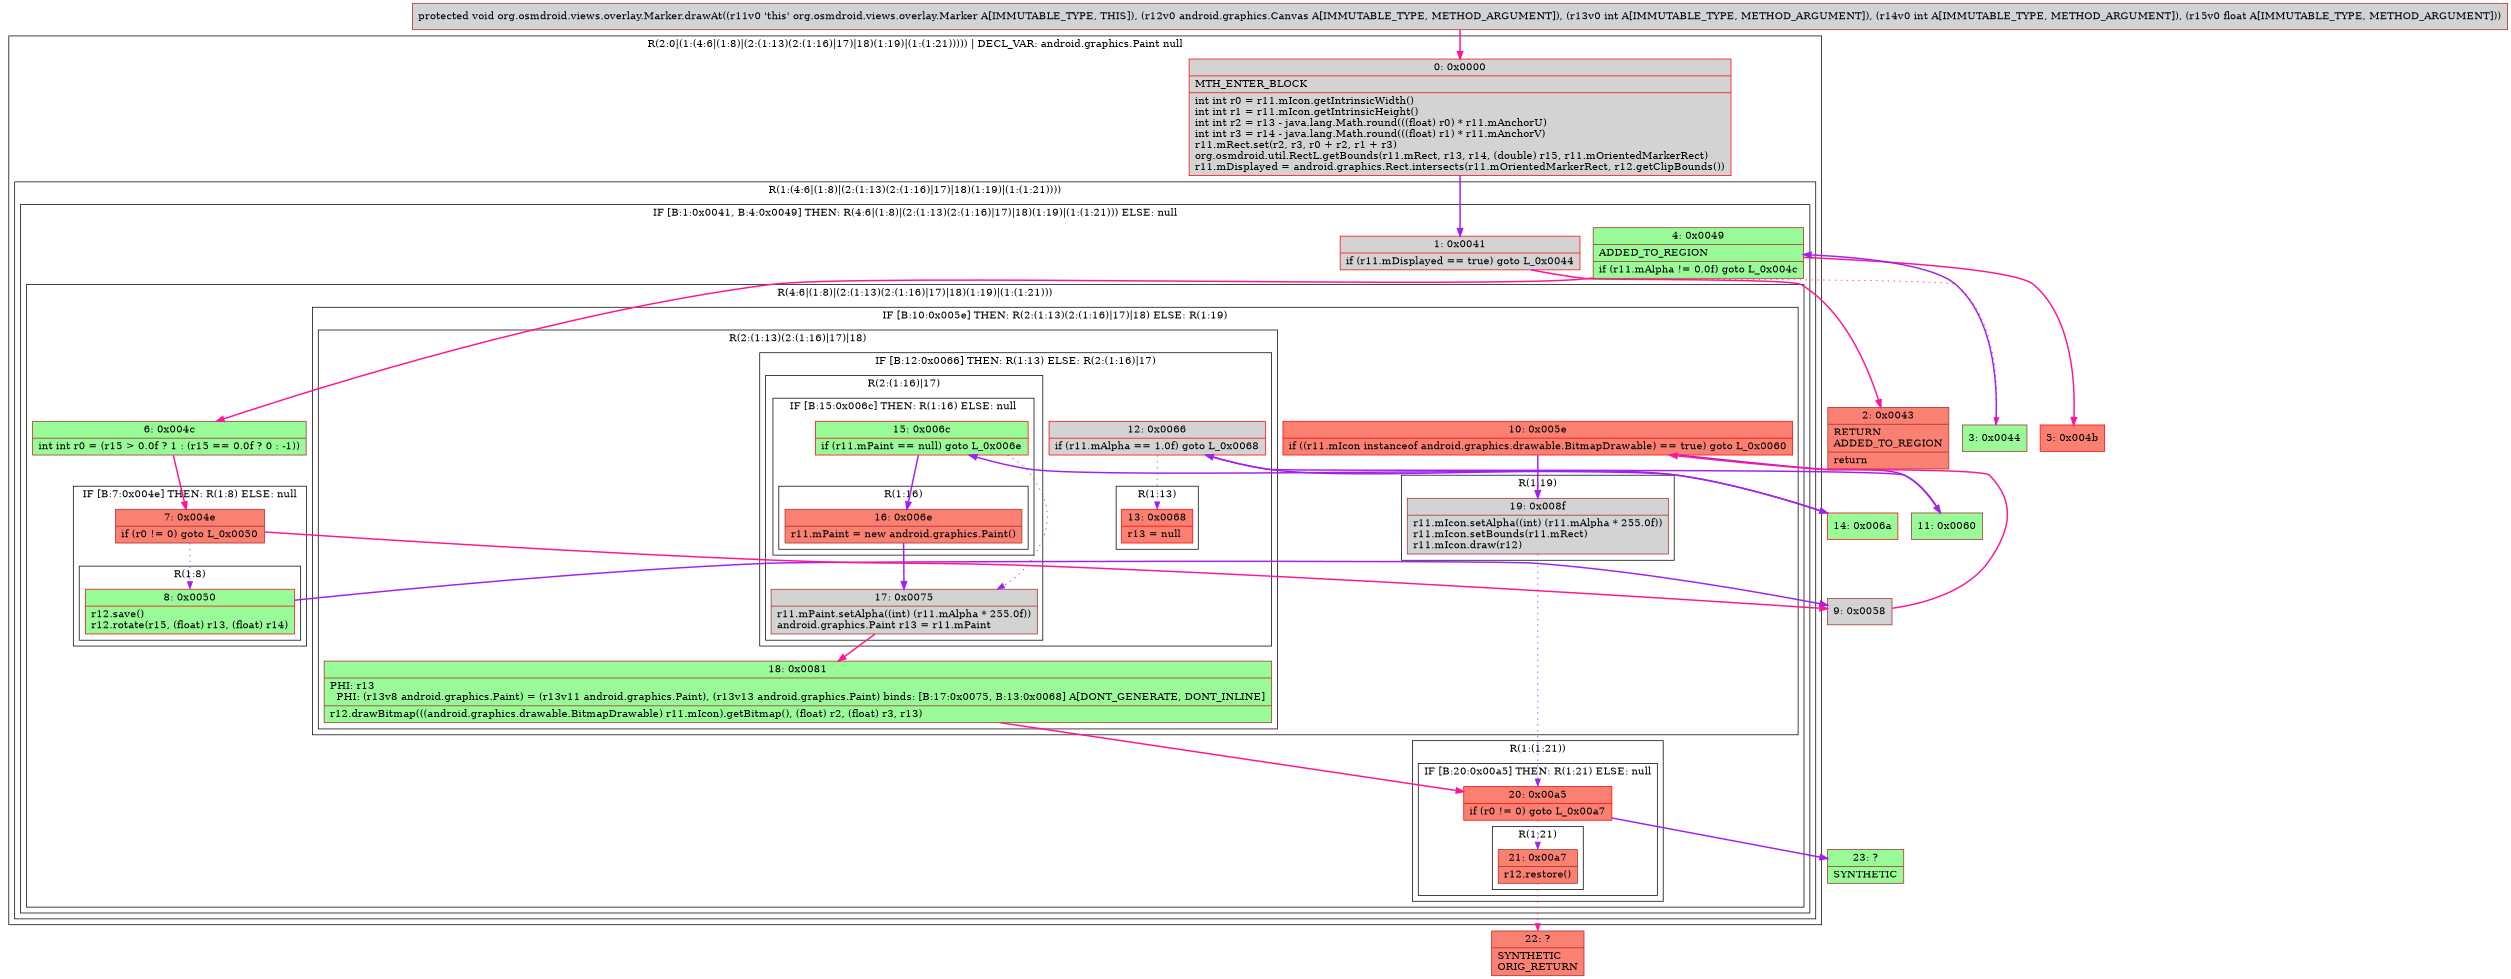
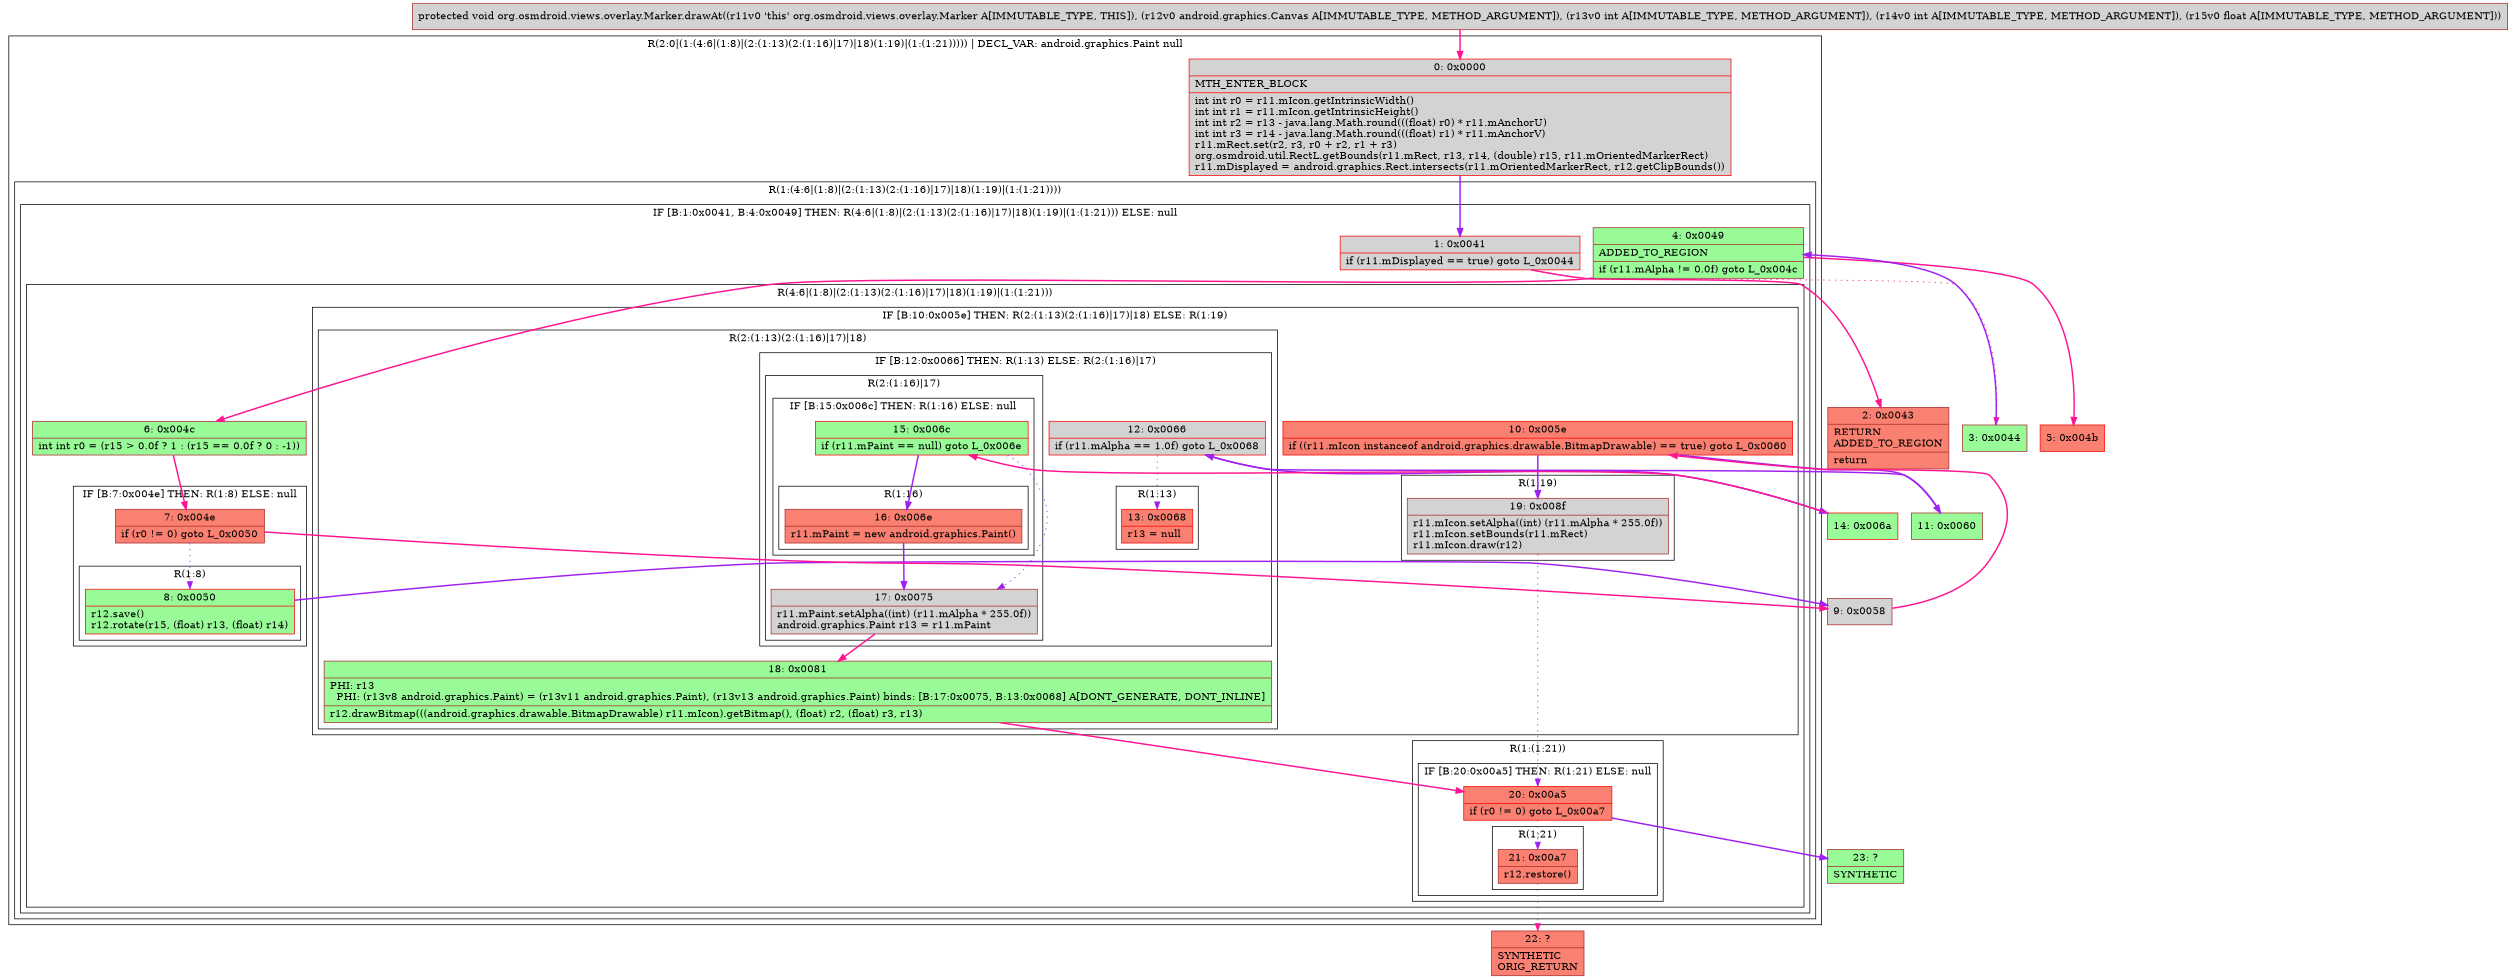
  digraph {
    node [color=brown fillcolor=palegreen shape=record style=filled]
    edge [color=purple style=bold]
    n1 [color=red label="{8\:\ 0x0050|r12.save()\lr12.rotate(r15, (float) r13, (float) r14)\l}"]
    n2 [fillcolor=salmon label="{7\:\ 0x004e|if (r0 != 0) goto L_0x0050\l}"]
    n3 [color=red fillcolor=salmon label="{13\:\ 0x0068|r13 = null\l}"]
    n4 [fillcolor=salmon label="{16\:\ 0x006e|r11.mPaint = new android.graphics.Paint()\l}"]
    n5 [color=red label="{15\:\ 0x006c|if (r11.mPaint == null) goto L_0x006e\l}"]
    n6 [fillcolor=lightgrey label="{17\:\ 0x0075|r11.mPaint.setAlpha((int) (r11.mAlpha * 255.0f))\landroid.graphics.Paint r13 = r11.mPaint\l}"]
    n7 [color=red fillcolor=lightgrey label="{12\:\ 0x0066|if (r11.mAlpha == 1.0f) goto L_0x0068\l}"]
    n8 [label="{18\:\ 0x0081|PHI: r13 \l  PHI: (r13v8 android.graphics.Paint) = (r13v11 android.graphics.Paint), (r13v13 android.graphics.Paint) binds: [B:17:0x0075, B:13:0x0068] A[DONT_GENERATE, DONT_INLINE]\l|r12.drawBitmap(((android.graphics.drawable.BitmapDrawable) r11.mIcon).getBitmap(), (float) r2, (float) r3, r13)\l}"]
    n9 [fillcolor=lightgrey label="{19\:\ 0x008f|r11.mIcon.setAlpha((int) (r11.mAlpha * 255.0f))\lr11.mIcon.setBounds(r11.mRect)\lr11.mIcon.draw(r12)\l}"]
    n10 [color=red fillcolor=salmon label="{10\:\ 0x005e|if ((r11.mIcon instanceof android.graphics.drawable.BitmapDrawable) == true) goto L_0x0060\l}"]
    n11 [fillcolor=salmon label="{21\:\ 0x00a7|r12.restore()\l}"]
    n12 [color=red fillcolor=salmon label="{20\:\ 0x00a5|if (r0 != 0) goto L_0x00a7\l}"]
    n13 [label="{6\:\ 0x004c|int int r0 = (r15 \> 0.0f ? 1 : (r15 == 0.0f ? 0 : \-1))\l}"]
    n14 [color=red fillcolor=lightgrey label="{1\:\ 0x0041|if (r11.mDisplayed == true) goto L_0x0044\l}"]
    n15 [label="{4\:\ 0x0049|ADDED_TO_REGION\l|if (r11.mAlpha != 0.0f) goto L_0x004c\l}"]
    n16 [color=red fillcolor=lightgrey label="{0\:\ 0x0000|MTH_ENTER_BLOCK\l|int int r0 = r11.mIcon.getIntrinsicWidth()\lint int r1 = r11.mIcon.getIntrinsicHeight()\lint int r2 = r13 \- java.lang.Math.round(((float) r0) * r11.mAnchorU)\lint int r3 = r14 \- java.lang.Math.round(((float) r1) * r11.mAnchorV)\lr11.mRect.set(r2, r3, r0 + r2, r1 + r3)\lorg.osmdroid.util.RectL.getBounds(r11.mRect, r13, r14, (double) r15, r11.mOrientedMarkerRect)\lr11.mDisplayed = android.graphics.Rect.intersects(r11.mOrientedMarkerRect, r12.getClipBounds())\l}"]
    n17 [fillcolor=lightgrey label="{9\:\ 0x0058}"]
    n18 [color=red label="{14\:\ 0x006a}"]
    n19 [label="{11\:\ 0x0060}"]
    n20 [fillcolor=salmon label="{22\:\ ?|SYNTHETIC\lORIG_RETURN\l}"]
    n21 [label="{23\:\ ?|SYNTHETIC\l}"]
    n22 [fillcolor=salmon label="{2\:\ 0x0043|RETURN\lADDED_TO_REGION\l|return\l}"]
    n23 [label="{3\:\ 0x0044}"]
    n24 [color=red fillcolor=salmon label="{5\:\ 0x004b}"]
    n25 [fillcolor=lightgrey label="{protected void org.osmdroid.views.overlay.Marker.drawAt((r11v0 'this' org.osmdroid.views.overlay.Marker A[IMMUTABLE_TYPE, THIS]), (r12v0 android.graphics.Canvas A[IMMUTABLE_TYPE, METHOD_ARGUMENT]), (r13v0 int A[IMMUTABLE_TYPE, METHOD_ARGUMENT]), (r14v0 int A[IMMUTABLE_TYPE, METHOD_ARGUMENT]), (r15v0 float A[IMMUTABLE_TYPE, METHOD_ARGUMENT])) }"]
    subgraph cluster_1 {
      label="R(2:0|(1:(4:6|(1:8)|(2:(1:13)(2:(1:16)|17)|18)(1:19)|(1:(1:21))))) | DECL_VAR: android.graphics.Paint null\l"
      n16
      subgraph cluster_2 {
        label="R(1:(4:6|(1:8)|(2:(1:13)(2:(1:16)|17)|18)(1:19)|(1:(1:21))))"
        subgraph cluster_3 {
          label="IF [B:1:0x0041, B:4:0x0049] THEN: R(4:6|(1:8)|(2:(1:13)(2:(1:16)|17)|18)(1:19)|(1:(1:21))) ELSE: null"
          n14
          n15
          subgraph cluster_4 {
            label="R(4:6|(1:8)|(2:(1:13)(2:(1:16)|17)|18)(1:19)|(1:(1:21)))"
            n13
            subgraph cluster_5 {
              label="IF [B:7:0x004e] THEN: R(1:8) ELSE: null"
              n2
              subgraph cluster_6 {
                label="R(1:8)"
                n1
              }
            }
            subgraph cluster_7 {
              label="IF [B:10:0x005e] THEN: R(2:(1:13)(2:(1:16)|17)|18) ELSE: R(1:19)"
              n10
              subgraph cluster_8 {
                label="R(2:(1:13)(2:(1:16)|17)|18)"
                n8
                subgraph cluster_9 {
                  label="IF [B:12:0x0066] THEN: R(1:13) ELSE: R(2:(1:16)|17)"
                  n7
                  subgraph cluster_10 {
                    label="R(1:13)"
                    n3
                  }
                  subgraph cluster_11 {
                    label="R(2:(1:16)|17)"
                    n6
                    subgraph cluster_12 {
                      label="IF [B:15:0x006c] THEN: R(1:16) ELSE: null"
                      n5
                      subgraph cluster_13 {
                        label="R(1:16)"
                        n4
                      }
                    }
                  }
                }
              }
              subgraph cluster_14 {
                label="R(1:19)"
                n9
              }
            }
            subgraph cluster_15 {
              label="R(1:(1:21))"
              subgraph cluster_16 {
                label="IF [B:20:0x00a5] THEN: R(1:21) ELSE: null"
                n12
                subgraph cluster_17 {
                  label="R(1:21)"
                  n11
                }
              }
            }
          }
        }
      }
    }
    n1 -> n17
    n2 -> n1 [style=dotted]
    n2 -> n17 [color=deeppink]
    n4 -> n6
    n5 -> n4
    n5 -> n6 [style=dotted]
    n6 -> n8 [color=deeppink]
    n7 -> n3 [style=dotted]
    n7 -> n18
    n8 -> n12 [color=deeppink]
    n9 -> n12 [style=dotted]
    n10 -> n9
    n10 -> n19
    n11 -> n20 [color=deeppink style=dotted]
    n12 -> n11 [style=dotted]
    n12 -> n21
    n13 -> n2 [color=deeppink]
    n14 -> n22 [color=deeppink]
    n14 -> n23 [color=deeppink style=dotted]
    n15 -> n13 [color=deeppink]
    n15 -> n24 [color=deeppink]
    n16 -> n14
    n17 -> n10 [color=deeppink]
-   n18 -> n5
+   n18 -> n5 [color=deeppink]
    n19 -> n7
    n23 -> n15
    n25 -> n16 [color=deeppink]
  }
